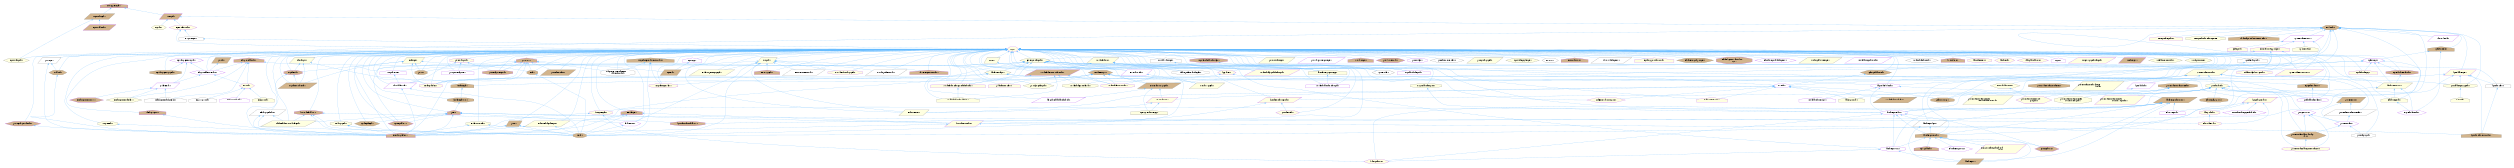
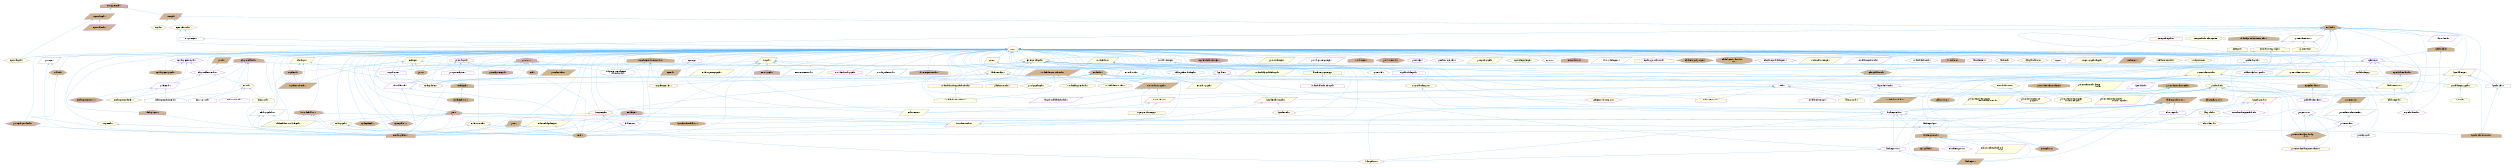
  digraph {
    node [color=purple fillcolor=lightyellow fontname=Helvetica fontsize=10 shape=parallelogram style=filled]
    edge [color=steelblue1 dir=back fontname=Helvetica fontsize=10 labelfontname=Helvetica labelfontsize=10 style=solid]
    n1 [fillcolor=tan fontcolor=black height=0.2 label="FormatArgsTrace.h" shape=house width=0.4]
    n2 [color=gray40 fillcolor=tan height=0.2 label="LoadTimeTrace.h" width=0.4]
    n3 [fillcolor=tan height=0.2 label="MiscTrace.h" width=0.4]
    n4 [fillcolor=tan height=0.2 label="LoadTimeProfiler.h" width=0.4]
    n5 [color=gray40 height=0.2 label="LoadTimeTracker.h" shape=hexagon width=0.4]
    n6 [color=gray40 fillcolor=tan height=0.2 label="CsvProfiler.h" shape=hexagon width=0.4]
    n7 [color=gray40 height=0.2 label="Frames.h" shape=hexagon width=0.4]
    n8 [height=0.2 label="StatsSystemTypes.h" shape=hexagon width=0.4]
    n9 [color=gray40 height=0.2 label="AnimCompressionTypes.h" width=0.4]
    n10 [fillcolor=white height=0.2 label="BehaviorTreeComponent.h" shape=hexagon width=0.4]
    n11 [color=gray40 fillcolor=tan height=0.2 label="FindInBlueprintManager.h" width=0.4]
    n12 [height=0.2 label="IoDispatcherBackend.h" shape=house width=0.4]
    n13 [color=gray40 height=0.2 label="IoDispatcherFilesystemStats.cpp" shape=octagon width=0.4]
    n14 [color=gray40 fillcolor=tan height=0.2 label="LevelStreamingProfilingSubsystem.h" shape=house width=0.4]
    n15 [fillcolor=white height=0.2 label="MallocBinnedCommon.h" width=0.4]
    n16 [color=gray40 height=0.2 label="ParticlePerfStatsManager.h" shape=octagon width=0.4]
    n17 [fillcolor=white height=0.2 label="RealtimeGPUProfiler.h" shape=octagon width=0.4]
    n18 [color=gray40 fillcolor=tan height=0.2 label="RenderGraphBuilder.h" shape=house width=0.4]
    n19 [fillcolor=white height=0.2 label="RenderGraphEvent.h" shape=octagon width=0.4]
    n20 [fillcolor=white height=0.2 label="NetworkProfiler.h" width=0.4]
    n21 [height=0.2 label="PackageMapClient.h" width=0.4]
    n22 [height=0.2 label="ParticlePerfStats.h" width=0.4]
    n23 [color=gray40 fillcolor=tan height=0.2 label="SlateDebugging.h" shape=house width=0.4]
    n24 [color=gray40 fillcolor=white height=0.2 label="DynamicStats.h" shape=house width=0.4]
    n25 [height=0.2 label="Stats.h" shape=hexagon width=0.4]
    n26 [color=gray40 fillcolor=white height=0.2 label="AnimBoneCompressionCodec.h" width=0.4]
    n27 [color=gray40 fillcolor=white height=0.2 label="AnimStreamable.h" shape=octagon width=0.4]
    n28 [color=gray40 height=0.2 label="AnimCompressionDerivedData\lPublic.h" width=0.4]
    n29 [color=gray40 fillcolor=tan height=0.2 label="AnimCurveCompressionCodec.h" shape=octagon width=0.4]
    n30 [color=gray40 fillcolor=tan height=0.2 label="AnimCurveCompressionSettings.h" shape=octagon width=0.4]
    n31 [color=gray40 height=0.2 label="AnimSequence.h" shape=octagon width=0.4]
    n32 [height=0.2 label="BTNode.h" shape=hexagon width=0.4]
    n33 [fillcolor=white height=0.2 label="ValueOrBBKey.h" width=0.4]
    n34 [height=0.2 label="FindInBlueprints.h" width=0.4]
    n35 [color=gray40 height=0.2 label="ImaginaryBlueprintData.h" shape=house width=0.4]
    n36 [fillcolor=white height=0.2 label="ReplaceNodeReferencesHelper.h" width=0.4]
    n37 [height=0.2 label="ConcurrentLinearAllocator.h" shape=house width=0.4]
    n38 [height=0.2 label="MallocBinnedCommonUtils.h" width=0.4]
    n39 [color=gray40 height=0.2 label="MallocBinned2.h" shape=house width=0.4]
    n40 [height=0.2 label="PageCache.h" shape=house width=0.4]
    n41 [color=gray40 height=0.2 label="FXBudget.h" shape=house width=0.4]
    n42 [fillcolor=white height=0.2 label="KismetRenderingLibrary.h" shape=house width=0.4]
    n43 [color=gray40 fillcolor=tan height=0.2 label="RenderGraphDefinitions.h" width=0.4]
    n44 [fillcolor=tan height=0.2 label="LandscapeUtils.h" shape=hexagon width=0.4]
    n45 [color=gray40 fillcolor=tan height=0.2 label="RenderGraph.h" width=0.4]
    n46 [fillcolor=white height=0.2 label="RenderGraphUtils.h" shape=octagon width=0.4]
    n47 [fillcolor=tan height=0.2 label="CanvasRender.h" shape=house width=0.4]
    n48 [fillcolor=white height=0.2 label="GPUDebugCrashUtils.h" shape=hexagon width=0.4]
    n49 [height=0.2 label="IDisplayClusterShadersTexture\lUtils.h" width=0.4]
    n50 [height=0.2 label="PixelShaderUtils.h" shape=hexagon width=0.4]
    n51 [color=gray40 fillcolor=white height=0.2 label="RenderGraphPass.h" width=0.4]
    n52 [color=gray40 fillcolor=tan height=0.2 label="Engine.h" shape=octagon width=0.4]
    n53 [height=0.2 label="DemoNetDriver.h" shape=octagon width=0.4]
    n54 [height=0.2 label="ReplayHelper.h" shape=octagon width=0.4]
    n55 [fillcolor=white height=0.2 label="StructNetTokenDataStoreHelper.h" shape=hexagon width=0.4]
    n56 [color=gray40 fillcolor=white height=0.2 label="ParticleSystem.h" shape=house width=0.4]
    n57 [color=gray40 fillcolor=tan height=0.2 label="ParticleSystemComponent.h" shape=house width=0.4]
    n58 [fillcolor=white height=0.2 label="ParticleHelper.h" width=0.4]
    n59 [fillcolor=tan height=0.2 label="ParticleSystemSceneProxy.h" shape=octagon width=0.4]
    n60 [fillcolor=white height=0.2 label="DrawElementTypes.h" shape=hexagon width=0.4]
    n61 [fillcolor=white height=0.2 label="SlateGlobals.h" shape=octagon width=0.4]
    n62 [fillcolor=white height=0.2 label="AnimCompress.h" shape=hexagon width=0.4]
    n63 [color=gray40 height=0.2 label="AnimCurveCompressionCodec\l_CompressedRichCurve.h" width=0.4]
    n64 [color=gray40 height=0.2 label="AnimCurveCompressionCodec\l_UniformIndexable.h" shape=octagon width=0.4]
    n65 [height=0.2 label="AnimCurveCompressionCodec\l_UniformlySampled.h" width=0.4]
    n66 [color=gray40 fillcolor=tan height=0.2 label="AnimCompress_RemoveLinear\lKeys.h" shape=hexagon width=0.4]
    n67 [height=0.2 label="AnimCompress_PerTrackCompression.h" shape=octagon width=0.4]
    n68 [height=0.2 label="AnimBlueprintPostCompile\lValidation.h" shape=hexagon width=0.4]
    n69 [color=gray40 fillcolor=tan height=0.2 label="AnimEncoding.h" width=0.4]
    n70 [fillcolor=white height=0.2 label="AnimationUtils.h" shape=hexagon width=0.4]
    n71 [color=gray40 fillcolor=tan height=0.2 label="BlendSpaceAnalysis.h" shape=octagon width=0.4]
    n72 [fillcolor=tan height=0.2 label="EngineSharedPCH.h" shape=house width=0.4]
    n73 [color=gray40 fillcolor=tan height=0.2 label="MovieSceneToolHelpers.h" width=0.4]
    n74 [color=gray40 height=0.2 label="PersonaModule.h" shape=house width=0.4]
    n75 [color=gray40 fillcolor=white height=0.2 label="BTAuxiliaryNode.h" shape=house width=0.4]
    n76 [fillcolor=white height=0.2 label="BTCompositeNode.h" shape=house width=0.4]
    n77 [color=gray40 height=0.2 label="BTTaskNode.h" shape=house width=0.4]
    n78 [color=gray40 height=0.2 label="BTDecorator_ConeCheck.h" shape=hexagon width=0.4]
    n79 [fillcolor=tan height=0.2 label="BTDecorator_Cooldown.h" shape=hexagon width=0.4]
    n80 [color=gray40 fillcolor=white height=0.2 label="BTDecorator_DoesPathExist.h" shape=house width=0.4]
    n81 [color=gray40 height=0.2 label="BlueprintEditor.h" width=0.4]
    n82 [height=0.2 label="ParallelFor.h" shape=hexagon width=0.4]
    n83 [height=0.2 label="QueuedThreadPoolWrapper.h" shape=octagon width=0.4]
    n84 [color=gray40 height=0.2 label="TaskGraphInterfaces.h" shape=hexagon width=0.4]
    n85 [height=0.2 label="CoreSharedPCH.h" shape=octagon width=0.4]
    n86 [fillcolor=white height=0.2 label="FastReferenceCollector.h" shape=octagon width=0.4]
    n87 [color=gray40 fillcolor=tan height=0.2 label="Async.h" shape=octagon width=0.4]
    n88 [color=gray40 fillcolor=white height=0.2 label="GenericAccessibleInterfaces.h" shape=octagon width=0.4]
    n89 [height=0.2 label="MovieSceneEntitySystem.h" shape=octagon width=0.4]
    n90 [height=0.2 label="MovieSceneSystemTaskDependencies.h" shape=house width=0.4]
    n91 [height=0.2 label="RHIStaticStates.h" shape=octagon width=0.4]
    n92 [color=gray40 height=0.2 label="RenderingThread.h" shape=hexagon width=0.4]
    n93 [fillcolor=white height=0.2 label="VirtualTexturing.h" shape=house width=0.4]
    n94 [color=gray40 height=0.2 label="MovieScenePropertyRegistry.h" shape=house width=0.4]
    n95 [height=0.2 label="InstancedStaticMesh.h" shape=octagon width=0.4]
    n96 [fillcolor=white height=0.2 label="TextureResource.h" width=0.4]
    n97 [fillcolor=white height=0.2 label="GPUSkinCache.h" shape=house width=0.4]
    n98 [height=0.2 label="ParticleEmitterInstances.h" width=0.4]
    n99 [height=0.2 label="ParticleEmitter.h" shape=hexagon width=0.4]
    n100 [fillcolor=tan height=0.2 label="DrawElementCoreTypes.h" shape=octagon width=0.4]
    n101 [color=gray40 height=0.2 label="RenderingCommon.h" width=0.4]
    n102 [color=gray40 height=0.2 label="ElementBatcher.h" shape=house width=0.4]
    n103 [fillcolor=white height=0.2 label="SWidget.h" shape=octagon width=0.4]
    n104 [color=gray40 fillcolor=tan height=0.2 label="SlateShaderResource.h" shape=hexagon width=0.4]
    n105 [height=0.2 label="SlateTextureData.h" shape=house width=0.4]
    n106 [color=gray40 fillcolor=tan height=0.2 label="AssetThumbnail.h" shape=octagon width=0.4]
    n107 [height=0.2 label="AssetEditorViewportLayout.h" shape=hexagon width=0.4]
    n108 [height=0.2 label="BlueprintEditorUtils.h" shape=house width=0.4]
    n109 [height=0.2 label="AIPerceptionSystem.h" shape=house width=0.4]
    n110 [color=gray40 fillcolor=tan height=0.2 label="AITypes.h" width=0.4]
    n111 [color=gray40 height=0.2 label="AbilitySystemStats.h" width=0.4]
    n112 [fillcolor=tan height=0.2 label="Actor.h" shape=house width=0.4]
    n113 [color=gray40 fillcolor=tan height=0.2 label="GameStateBase.h" shape=hexagon width=0.4]
    n114 [color=gray40 height=0.2 label="HeterogeneousVolumeInterface.h" width=0.4]
    n115 [fillcolor=tan height=0.2 label="LandscapeProxy.h" shape=hexagon width=0.4]
    n116 [fillcolor=white height=0.2 label="LevelBounds.h" shape=hexagon width=0.4]
    n117 [height=0.2 label="PrimitiveComponent.h" width=0.4]
    n118 [fillcolor=white height=0.2 label="AnimNextAnimGraphStats.h" width=0.4]
    n119 [fillcolor=tan height=0.2 label="AnimNextStats.h" shape=house width=0.4]
    n120 [fillcolor=tan height=0.2 label="AnimPhysicsSolver.h" shape=hexagon width=0.4]
    n121 [fillcolor=tan height=0.2 label="AnimStateMachineTypes.h" shape=hexagon width=0.4]
    n122 [color=gray40 fillcolor=white height=0.2 label="AnimStats.h" width=0.4]
    n123 [color=gray40 fillcolor=tan height=0.2 label="BonePose.h" shape=hexagon width=0.4]
    n124 [fillcolor=white height=0.2 label="AnimationStreaming.h" shape=house width=0.4]
    n125 [height=0.2 label="AsyncFileHandle.h" shape=octagon width=0.4]
    n126 [fillcolor=tan height=0.2 label="AudioStreamingCache.h" shape=octagon width=0.4]
    n127 [color=gray40 height=0.2 label="AsyncPackageLoader.h" shape=hexagon width=0.4]
    n128 [fillcolor=tan height=0.2 label="AsyncWork.h" shape=house width=0.4]
    n129 [color=gray40 fillcolor=tan height=0.2 label="AudioDecompress.h" width=0.4]
    n130 [color=gray40 fillcolor=tan height=0.2 label="Core.h" shape=octagon width=0.4]
    n131 [color=gray40 fillcolor=white height=0.2 label="HierarchicalInstancedStatic\lMeshComponent.h" shape=octagon width=0.4]
    n132 [color=gray40 fillcolor=tan height=0.2 label="StatsFile.h" width=0.4]
    n133 [color=gray40 fillcolor=tan height=0.2 label="Audio.h" width=0.4]
    n134 [fillcolor=white height=0.2 label="AudioThread.h" shape=octagon width=0.4]
    n135 [color=gray40 fillcolor=white height=0.2 label="AutoDestroySubsystem.h" shape=hexagon width=0.4]
    n136 [color=gray40 height=0.2 label="AvoidanceManager.h" width=0.4]
    n137 [fillcolor=tan height=0.2 label="BehaviorTreeTypes.h" shape=house width=0.4]
    n138 [fillcolor=white height=0.2 label="EnvQueryTypes.h" width=0.4]
    n139 [color=gray40 height=0.2 label="EnvQueryManager.h" width=0.4]
    n140 [color=gray40 height=0.2 label="BlueprintActionDatabase.h" width=0.4]
    n141 [color=gray40 height=0.2 label="BlueprintGeneratedClass.h" width=0.4]
    n142 [color=gray40 height=0.2 label="BlueprintUtilities.h" shape=octagon width=0.4]
    n143 [color=gray40 height=0.2 label="ChaosUserDataPTStats.h" shape=hexagon width=0.4]
    n144 [color=gray40 fillcolor=white height=0.2 label="Collision.h" shape=hexagon width=0.4]
    n145 [color=gray40 height=0.2 label="CompilerResultsLog.h" shape=hexagon width=0.4]
    n146 [fillcolor=tan height=0.2 label="ComponentUtils.h" shape=house width=0.4]
    n147 [color=gray40 height=0.2 label="CoreStats.h" width=0.4]
    n148 [color=gray40 fillcolor=tan height=0.2 label="ShaderCompilerCore.h" width=0.4]
    n149 [fillcolor=tan height=0.2 label="ShaderCore.h" shape=octagon width=0.4]
    n150 [fillcolor=tan height=0.2 label="CrowdManager.h" shape=house width=0.4]
    n151 [color=gray40 height=0.2 label="DynamicRenderScaling.h" shape=octagon width=0.4]
    n152 [fillcolor=tan height=0.2 label="EngineStats.h" shape=house width=0.4]
    n153 [color=gray40 fillcolor=white height=0.2 label="GPUSkinVertexFactory.h" width=0.4]
    n154 [height=0.2 label="GameplayAbilitiesModule.h" shape=house width=0.4]
    n155 [fillcolor=white height=0.2 label="GameplayTagContainer.h" shape=hexagon width=0.4]
    n156 [color=gray40 fillcolor=tan height=0.2 label="GameplayTagsManager.h" shape=octagon width=0.4]
    n157 [color=gray40 fillcolor=tan height=0.2 label="GarbageCollection.h" shape=house width=0.4]
    n158 [color=gray40 fillcolor=tan height=0.2 label="GenericGrowableAllocator.h" shape=hexagon width=0.4]
    n159 [fillcolor=tan height=0.2 label="GenericPlatformMemoryPool\lStats.h" shape=octagon width=0.4]
    n160 [fillcolor=white height=0.2 label="GeometryCacheVertexFactory.h" shape=hexagon width=0.4]
    n161 [color=gray40 fillcolor=white height=0.2 label="GroomBindingCompiler.h" width=0.4]
    n162 [color=gray40 height=0.2 label="IMovieSceneTaskScheduler.h" shape=octagon width=0.4]
    n163 [color=gray40 height=0.2 label="ImmediatePhysicsStats.h" width=0.4]
    n164 [color=gray40 fillcolor=tan height=0.2 label="InstancedStaticMeshComponent.h" shape=house width=0.4]
    n165 [fillcolor=white height=0.2 label="KismetReinstanceUtilities.h" width=0.4]
    n166 [color=gray40 fillcolor=white height=0.2 label="LowLevelMemStats.h" shape=house width=0.4]
    n167 [color=gray40 fillcolor=white height=0.2 label="MallocBinned.h" shape=hexagon width=0.4]
    n168 [color=gray40 fillcolor=white height=0.2 label="MappedFileHandle.h" shape=house width=0.4]
    n169 [color=gray40 fillcolor=white height=0.2 label="MovieSceneBlendType.h" shape=hexagon width=0.4]
    n170 [fillcolor=tan height=0.2 label="MovieSceneEntitySystemTypes.h" width=0.4]
    n171 [color=gray40 height=0.2 label="MovieSceneFwd.h" width=0.4]
    n172 [height=0.2 label="MovieSceneParameterTemplate.h" width=0.4]
    n173 [fillcolor=white height=0.2 label="MovieScenePropertyTemplate.h" shape=house width=0.4]
    n174 [color=gray40 height=0.2 label="PersistentEvaluationData.h" shape=house width=0.4]
    n175 [fillcolor=tan height=0.2 label="NetSerialization.h" shape=house width=0.4]
    n176 [fillcolor=tan height=0.2 label="PhysicsPublic.h" shape=house width=0.4]
    n177 [fillcolor=tan height=0.2 label="PrimitiveSceneProxy.h" shape=octagon width=0.4]
    n178 [height=0.2 label="RemoteConfigIni.h" shape=octagon width=0.4]
    n179 [height=0.2 label="RenderCore.h" shape=hexagon width=0.4]
    n180 [color=gray40 fillcolor=white height=0.2 label="SceneManagement.h" width=0.4]
    n181 [color=gray40 height=0.2 label="Script.h" width=0.4]
-   n182 [color=gray40 fillcolor=tan height=0.2 label="UObjectGlobals.h" shape=hexagon width=0.4]
+   n182 [color=gray40 fillcolor=tan height=0.2 label="ConeCheck.h" shape=hexagon width=0.4]
    n183 [color=gray40 fillcolor=tan height=0.2 label="UObjectBase.h" shape=house width=0.4]
    n184 [color=gray40 fillcolor=tan height=0.2 label="UObjectBaseUtility.h" shape=octagon width=0.4]
    n185 [color=gray40 height=0.2 label="SecureHash.h" width=0.4]
    n186 [fillcolor=white height=0.2 label="ShaderPipelineCache.h" shape=house width=0.4]
    n187 [height=0.2 label="SkeletalRenderPublic.h" shape=hexagon width=0.4]
    n188 [height=0.2 label="SkinWeightProfileManager.h" shape=octagon width=0.4]
    n189 [color=gray40 fillcolor=white height=0.2 label="SkinnedAssetCompiler.h" width=0.4]
    n190 [fillcolor=white height=0.2 label="Stats2.h" shape=house width=0.4]
    n191 [fillcolor=white height=0.2 label="StatsData.h" shape=house width=0.4]
    n192 [height=0.2 label="TickTaskManagerInterface.h" width=0.4]
    n193 [color=gray40 height=0.2 label="Tickable.h" width=0.4]
    n194 [fillcolor=tan height=0.2 label="ViewportStatsSubsystem.h" shape=house width=0.4]
    n195 [fillcolor=tan height=0.2 label="TickableObjectRenderThread.h" shape=octagon width=0.4]
    n196 [color=gray40 height=0.2 label="TimerManager.h" shape=octagon width=0.4]
    n197 [fillcolor=tan height=0.2 label="UObjectHash.h" width=0.4]
    n198 [color=gray40 height=0.2 label="VideoRecordingSystem.h" shape=hexagon width=0.4]
    n199 [color=gray40 height=0.2 label="VisualLogger.h" shape=octagon width=0.4]
    n200 [color=gray40 height=0.2 label="WorldPartitionLog.h" shape=hexagon width=0.4]
    n1 -> n2
    n1 -> n3
    n2 -> n4
    n2 -> n5
    n3 -> n6
    n3 -> n7
    n3 -> n8
    n6 -> n9
    n6 -> n10
    n6 -> n11
    n6 -> n12
    n6 -> n13
    n6 -> n14
    n6 -> n15
    n6 -> n16
    n6 -> n17
    n6 -> n18
    n6 -> n19
    n6 -> n20
    n6 -> n21
    n6 -> n22
    n6 -> n23
    n8 -> n24
    n8 -> n25
    n9 -> n26
    n9 -> n27
    n9 -> n28
    n9 -> n29
    n9 -> n30
    n9 -> n31
    n10 -> n32
    n10 -> n33
    n11 -> n34
    n11 -> n35
    n11 -> n36
    n15 -> n37
    n15 -> n38
    n15 -> n39
    n15 -> n40
    n16 -> n41
    n17 -> n19
    n17 -> n42
    n17 -> n43
    n18 -> n44
    n18 -> n45
    n18 -> n46
    n18 -> n47
    n18 -> n48
    n18 -> n49
    n19 -> n18
    n19 -> n44
    n19 -> n46
    n19 -> n50
    n19 -> n51
    n21 -> n52
    n21 -> n53
    n21 -> n54
    n21 -> n55
    n22 -> n16
    n22 -> n56
    n22 -> n57
    n22 -> n58
    n22 -> n59
    n23 -> n60
    n23 -> n61
    n24 -> n25
    n25 -> n5
    n25 -> n11
    n25 -> n17
    n25 -> n18
    n25 -> n19
    n25 -> n36
    n25 -> n38
    n25 -> n46
    n25 -> n51
    n25 -> n61
    n25 -> n81
    n25 -> n82
    n25 -> n83
    n25 -> n84
    n25 -> n85
    n25 -> n86
    n25 -> n87
    n25 -> n88
    n25 -> n89
    n25 -> n90
    n25 -> n91
    n25 -> n92
    n25 -> n93
    n25 -> n94
    n25 -> n95
    n25 -> n96
    n25 -> n97
    n25 -> n98
    n25 -> n99
    n25 -> n100
    n25 -> n101
    n25 -> n102
    n25 -> n103
    n25 -> n104
    n25 -> n105
    n25 -> n106
    n25 -> n107
    n25 -> n108
    n25 -> n109
    n25 -> n110
    n25 -> n111
    n25 -> n112
    n25 -> n113
    n25 -> n114
    n25 -> n115
    n25 -> n116
    n25 -> n117
    n25 -> n118
    n25 -> n119
    n25 -> n120
    n25 -> n121
    n25 -> n122
    n25 -> n123
    n25 -> n124
    n25 -> n125
    n25 -> n126
    n25 -> n127
    n25 -> n128
    n25 -> n129
    n25 -> n130
    n25 -> n131
    n25 -> n132
    n25 -> n133
    n25 -> n134
    n25 -> n135
    n25 -> n136
    n25 -> n137
    n25 -> n138
    n25 -> n139
    n25 -> n140
    n25 -> n141
    n25 -> n142
    n25 -> n143
    n25 -> n144
    n25 -> n145
    n25 -> n146
    n25 -> n147
    n25 -> n148
    n25 -> n149
    n25 -> n150
    n25 -> n151
    n25 -> n152
    n25 -> n153
    n25 -> n154
    n25 -> n155
    n25 -> n156
    n25 -> n157
    n25 -> n158
    n25 -> n159
    n25 -> n160
    n25 -> n161
    n25 -> n162
    n25 -> n163
    n25 -> n164
    n25 -> n165
    n25 -> n166
    n25 -> n167
    n25 -> n168
    n25 -> n169
    n25 -> n170
    n25 -> n171
    n25 -> n172
    n25 -> n173
    n25 -> n174
    n25 -> n175
    n25 -> n176
    n25 -> n177
    n25 -> n178
    n25 -> n179
    n25 -> n180
    n25 -> n181
    n25 -> n182
    n25 -> n183
    n25 -> n184
    n25 -> n185
    n25 -> n186
    n25 -> n187
    n25 -> n188
    n25 -> n189
    n25 -> n190
    n25 -> n191
    n25 -> n192
    n25 -> n193
    n25 -> n194
    n25 -> n195
    n25 -> n196
    n25 -> n197
    n25 -> n198
    n25 -> n199
    n25 -> n200
    n26 -> n62
    n29 -> n63
    n29 -> n64
    n29 -> n65
    n31 -> n66
    n31 -> n67
    n31 -> n68
    n31 -> n69
    n31 -> n70
    n31 -> n71
    n31 -> n72
    n31 -> n73
    n31 -> n74
    n32 -> n75
    n32 -> n76
    n32 -> n77
    n33 -> n78
    n33 -> n79
    n33 -> n80
    n34 -> n35
    n34 -> n81
    n37 -> n82
    n37 -> n83
    n37 -> n84
    n43 -> n18
    n43 -> n19
    n43 -> n44
    n43 -> n45
    n43 -> n46
    n43 -> n50
    n43 -> n51
    n43 -> n97
    n46 -> n45
    n46 -> n50
    n51 -> n18
    n51 -> n45
    n54 -> n53
    n56 -> n57
    n58 -> n98
    n61 -> n100
    n61 -> n101
    n61 -> n102
    n61 -> n103
    n61 -> n104
    n61 -> n105
    n62 -> n27
    n62 -> n66
    n66 -> n67
    n69 -> n26
    n69 -> n62
    n70 -> n62
    n70 -> n66
    n70 -> n67
    n82 -> n85
    n82 -> n86
    n84 -> n38
    n84 -> n56
    n84 -> n82
    n84 -> n83
    n84 -> n85
    n84 -> n86
    n84 -> n87
    n84 -> n88
    n84 -> n89
    n84 -> n90
    n84 -> n91
    n84 -> n92
    n84 -> n93
    n90 -> n94
    n91 -> n50
    n91 -> n72
    n92 -> n16
    n92 -> n17
    n92 -> n72
    n92 -> n95
    n93 -> n96
    n96 -> n52
    n96 -> n72
    n98 -> n52
    n98 -> n99
    n100 -> n101
    n101 -> n60
    n101 -> n102
    n101 -> n106
    n102 -> n60
    n103 -> n34
    n103 -> n73
    n103 -> n74
    n103 -> n81
    n103 -> n106
    n103 -> n107
    n103 -> n108
    n104 -> n103
    n110 -> n10
    n112 -> n53
    n112 -> n72
    n112 -> n113
    n112 -> n114
    n112 -> n115
    n112 -> n116
    n112 -> n117
    n116 -> n52
    n117 -> n57
    n117 -> n72
    n121 -> n72
    n122 -> n72
    n122 -> n123
    n123 -> n72
    n125 -> n96
    n125 -> n124
    n125 -> n126
    n128 -> n85
    n128 -> n96
    n128 -> n115
    n128 -> n124
    n128 -> n126
    n128 -> n129
    n128 -> n130
    n128 -> n131
    n128 -> n132
    n130 -> n52
    n133 -> n52
    n133 -> n72
    n137 -> n10
    n137 -> n32
    n137 -> n78
    n137 -> n80
    n137 -> n138
    n138 -> n139
    n141 -> n52
    n141 -> n72
    n142 -> n52
    n142 -> n72
    n145 -> n68
    n147 -> n85
    n147 -> n87
    n147 -> n130
    n147 -> n148
    n147 -> n149
    n149 -> n72
    n149 -> n148
    n151 -> n19
    n152 -> n52
    n152 -> n72
    n152 -> n117
    n155 -> n10
    n155 -> n33
    n155 -> n156
    n157 -> n86
    n164 -> n52
    n164 -> n95
    n164 -> n131
    n166 -> n167
    n168 -> n9
    n170 -> n89
    n170 -> n90
    n170 -> n94
    n170 -> n162
    n171 -> n170
    n171 -> n172
    n171 -> n173
    n171 -> n174
    n174 -> n173
    n175 -> n72
    n177 -> n52
    n177 -> n59
    n177 -> n72
    n177 -> n114
    n180 -> n52
    n180 -> n72
    n180 -> n114
    n181 -> n182
    n182 -> n11
    n182 -> n21
    n182 -> n89
    n182 -> n109
    n182 -> n117
    n182 -> n127
    n182 -> n157
    n182 -> n183
    n183 -> n184
    n184 -> n112
    n185 -> n85
    n185 -> n148
    n185 -> n149
    n191 -> n132
    n193 -> n52
    n193 -> n72
    n193 -> n81
    n193 -> n116
    n193 -> n140
    n193 -> n150
    n193 -> n161
    n193 -> n188
    n193 -> n189
    n193 -> n194
    n195 -> n186
    n196 -> n52
    n196 -> n72
    n199 -> n72
  }
